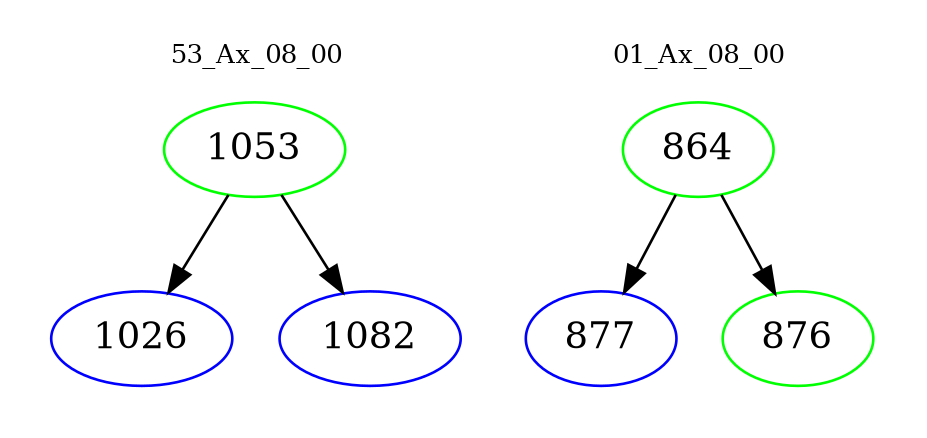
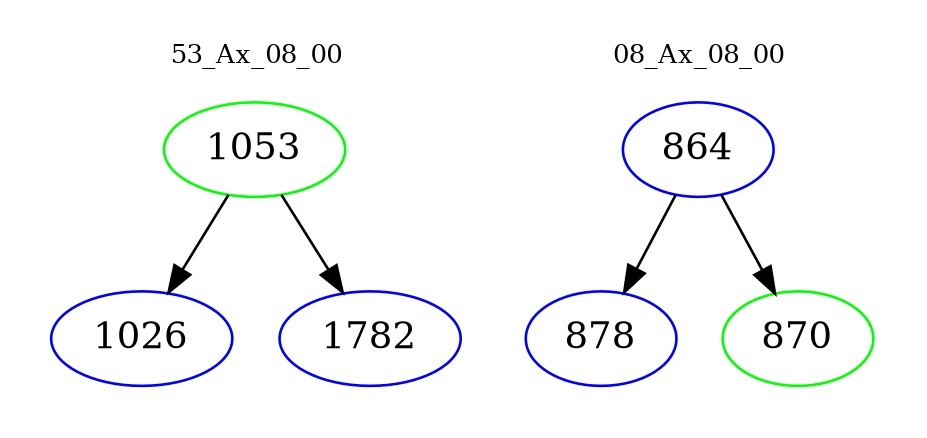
  digraph {
    node [color=green]
    edge [color=black]
    n1 [label=1053]
    n2 [color=blue label=1026]
-   n3 [color=blue label=1082]
-   n4 [label=864]
-   n5 [color=blue label=877]
-   n6 [label=876]
+   n3 [color=blue label=1782]
+   n4 [color=blue label=864]
+   n5 [color=blue label=878]
+   n6 [label=870]
    subgraph cluster_1 {
      color=white
      fontsize=10
      label="53_Ax_08_00"
      n1
      n2
      n3
    }
    subgraph cluster_2 {
      color=white
      fontsize=10
-     label="01_Ax_08_00"
+     label="08_Ax_08_00"
      n4
      n5
      n6
    }
    n1 -> n2
    n1 -> n3
    n4 -> n5
    n4 -> n6
  }
